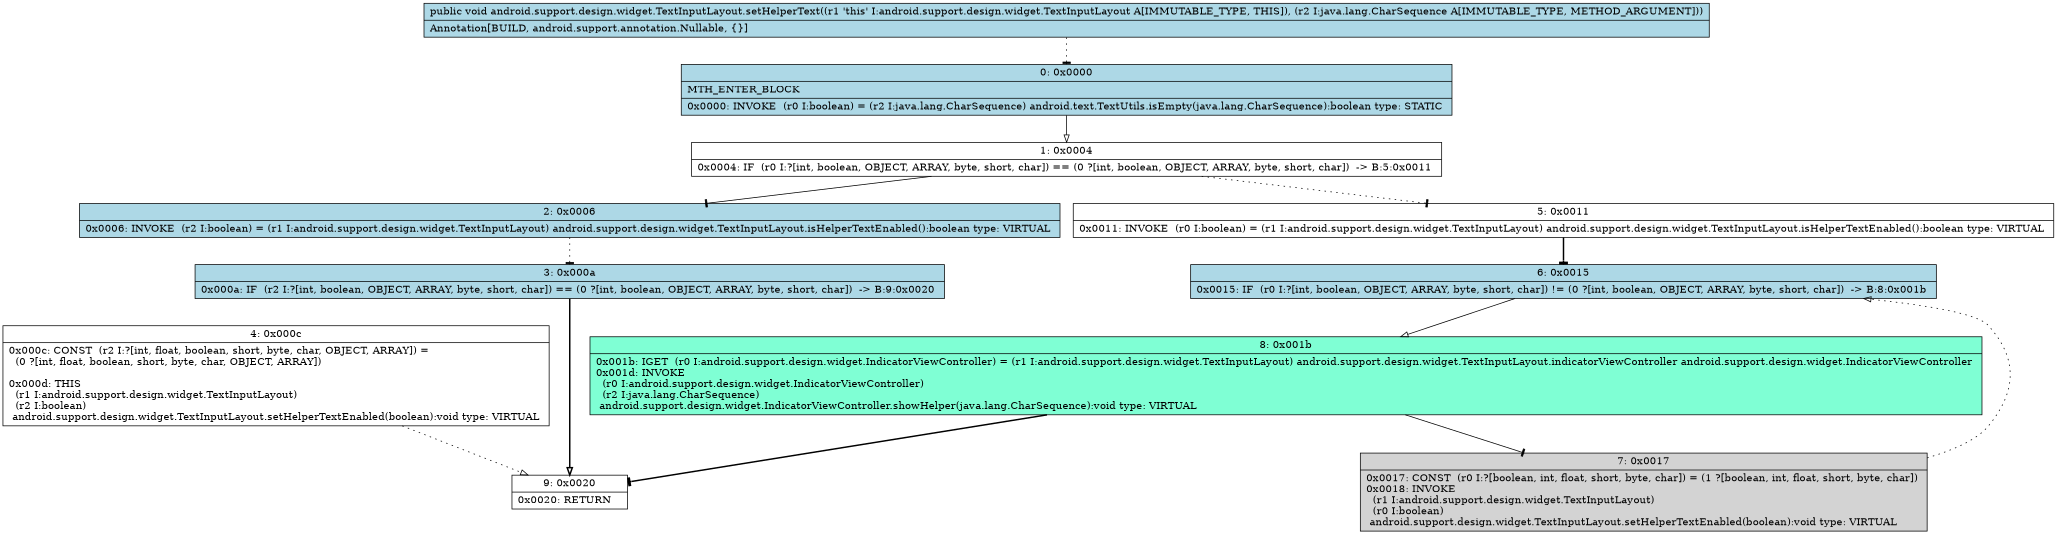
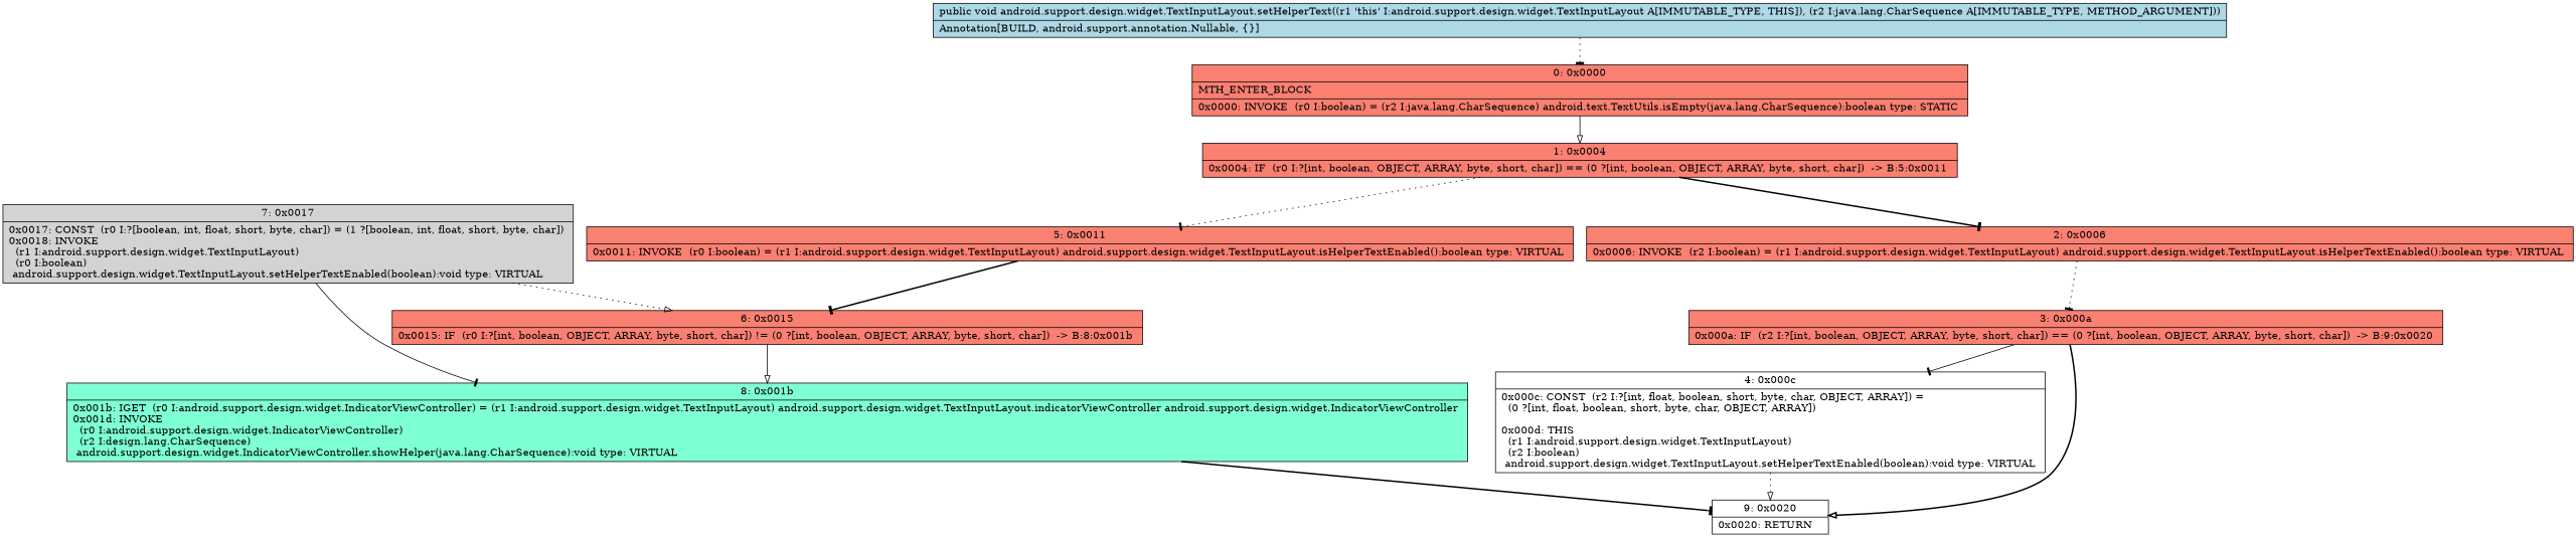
  digraph {
    node [fillcolor=lightblue shape=record style=filled]
    edge [arrowhead=tee style=dotted]
-   n1 [label="{0\:\ 0x0000|MTH_ENTER_BLOCK\l|0x0000: INVOKE  (r0 I:boolean) = (r2 I:java.lang.CharSequence) android.text.TextUtils.isEmpty(java.lang.CharSequence):boolean type: STATIC \l}"]
-   n2 [fillcolor=white label="{1\:\ 0x0004|0x0004: IF  (r0 I:?[int, boolean, OBJECT, ARRAY, byte, short, char]) == (0 ?[int, boolean, OBJECT, ARRAY, byte, short, char])  \-\> B:5:0x0011 \l}"]
-   n3 [label="{2\:\ 0x0006|0x0006: INVOKE  (r2 I:boolean) = (r1 I:android.support.design.widget.TextInputLayout) android.support.design.widget.TextInputLayout.isHelperTextEnabled():boolean type: VIRTUAL \l}"]
-   n4 [fillcolor=white label="{5\:\ 0x0011|0x0011: INVOKE  (r0 I:boolean) = (r1 I:android.support.design.widget.TextInputLayout) android.support.design.widget.TextInputLayout.isHelperTextEnabled():boolean type: VIRTUAL \l}"]
-   n5 [label="{3\:\ 0x000a|0x000a: IF  (r2 I:?[int, boolean, OBJECT, ARRAY, byte, short, char]) == (0 ?[int, boolean, OBJECT, ARRAY, byte, short, char])  \-\> B:9:0x0020 \l}"]
-   n6 [label="{6\:\ 0x0015|0x0015: IF  (r0 I:?[int, boolean, OBJECT, ARRAY, byte, short, char]) != (0 ?[int, boolean, OBJECT, ARRAY, byte, short, char])  \-\> B:8:0x001b \l}"]
+   n1 [fillcolor=salmon label="{0\:\ 0x0000|MTH_ENTER_BLOCK\l|0x0000: INVOKE  (r0 I:boolean) = (r2 I:java.lang.CharSequence) android.text.TextUtils.isEmpty(java.lang.CharSequence):boolean type: STATIC \l}"]
+   n2 [fillcolor=salmon label="{1\:\ 0x0004|0x0004: IF  (r0 I:?[int, boolean, OBJECT, ARRAY, byte, short, char]) == (0 ?[int, boolean, OBJECT, ARRAY, byte, short, char])  \-\> B:5:0x0011 \l}"]
+   n3 [fillcolor=salmon label="{2\:\ 0x0006|0x0006: INVOKE  (r2 I:boolean) = (r1 I:android.support.design.widget.TextInputLayout) android.support.design.widget.TextInputLayout.isHelperTextEnabled():boolean type: VIRTUAL \l}"]
+   n4 [fillcolor=salmon label="{5\:\ 0x0011|0x0011: INVOKE  (r0 I:boolean) = (r1 I:android.support.design.widget.TextInputLayout) android.support.design.widget.TextInputLayout.isHelperTextEnabled():boolean type: VIRTUAL \l}"]
+   n5 [fillcolor=salmon label="{3\:\ 0x000a|0x000a: IF  (r2 I:?[int, boolean, OBJECT, ARRAY, byte, short, char]) == (0 ?[int, boolean, OBJECT, ARRAY, byte, short, char])  \-\> B:9:0x0020 \l}"]
+   n6 [fillcolor=salmon label="{6\:\ 0x0015|0x0015: IF  (r0 I:?[int, boolean, OBJECT, ARRAY, byte, short, char]) != (0 ?[int, boolean, OBJECT, ARRAY, byte, short, char])  \-\> B:8:0x001b \l}"]
    n7 [fillcolor=white label="{4\:\ 0x000c|0x000c: CONST  (r2 I:?[int, float, boolean, short, byte, char, OBJECT, ARRAY]) = \l  (0 ?[int, float, boolean, short, byte, char, OBJECT, ARRAY])\l \l0x000d: THIS  \l  (r1 I:android.support.design.widget.TextInputLayout)\l  (r2 I:boolean)\l android.support.design.widget.TextInputLayout.setHelperTextEnabled(boolean):void type: VIRTUAL \l}"]
    n8 [fillcolor=white label="{9\:\ 0x0020|0x0020: RETURN   \l}"]
-   n9 [fillcolor=aquamarine label="{8\:\ 0x001b|0x001b: IGET  (r0 I:android.support.design.widget.IndicatorViewController) = (r1 I:android.support.design.widget.TextInputLayout) android.support.design.widget.TextInputLayout.indicatorViewController android.support.design.widget.IndicatorViewController \l0x001d: INVOKE  \l  (r0 I:android.support.design.widget.IndicatorViewController)\l  (r2 I:java.lang.CharSequence)\l android.support.design.widget.IndicatorViewController.showHelper(java.lang.CharSequence):void type: VIRTUAL \l}"]
+   n9 [fillcolor=aquamarine label="{8\:\ 0x001b|0x001b: IGET  (r0 I:android.support.design.widget.IndicatorViewController) = (r1 I:android.support.design.widget.TextInputLayout) android.support.design.widget.TextInputLayout.indicatorViewController android.support.design.widget.IndicatorViewController \l0x001d: INVOKE  \l  (r0 I:android.support.design.widget.IndicatorViewController)\l  (r2 I:design.lang.CharSequence)\l android.support.design.widget.IndicatorViewController.showHelper(java.lang.CharSequence):void type: VIRTUAL \l}"]
    n10 [fillcolor=lightgrey label="{7\:\ 0x0017|0x0017: CONST  (r0 I:?[boolean, int, float, short, byte, char]) = (1 ?[boolean, int, float, short, byte, char]) \l0x0018: INVOKE  \l  (r1 I:android.support.design.widget.TextInputLayout)\l  (r0 I:boolean)\l android.support.design.widget.TextInputLayout.setHelperTextEnabled(boolean):void type: VIRTUAL \l}"]
    n11 [label="{public void android.support.design.widget.TextInputLayout.setHelperText((r1 'this' I:android.support.design.widget.TextInputLayout A[IMMUTABLE_TYPE, THIS]), (r2 I:java.lang.CharSequence A[IMMUTABLE_TYPE, METHOD_ARGUMENT]))  | Annotation[BUILD, android.support.annotation.Nullable, \{\}]\l}"]
    n1 -> n2 [arrowhead=onormal style=solid]
-   n2 -> n3 [style=solid]
+   n2 -> n3 [style=bold]
    n2 -> n4
    n3 -> n5
    n4 -> n6 [style=bold]
+   n5 -> n7 [style=solid]
    n5 -> n8 [arrowhead=onormal style=bold]
    n6 -> n9 [arrowhead=onormal style=solid]
    n7 -> n8 [arrowhead=onormal]
    n9 -> n8 [style=bold]
    n10 -> n6 [arrowhead=onormal]
-   n9 -> n10 [style=solid]
+   n10 -> n9 [style=solid]
    n11 -> n1
  }
